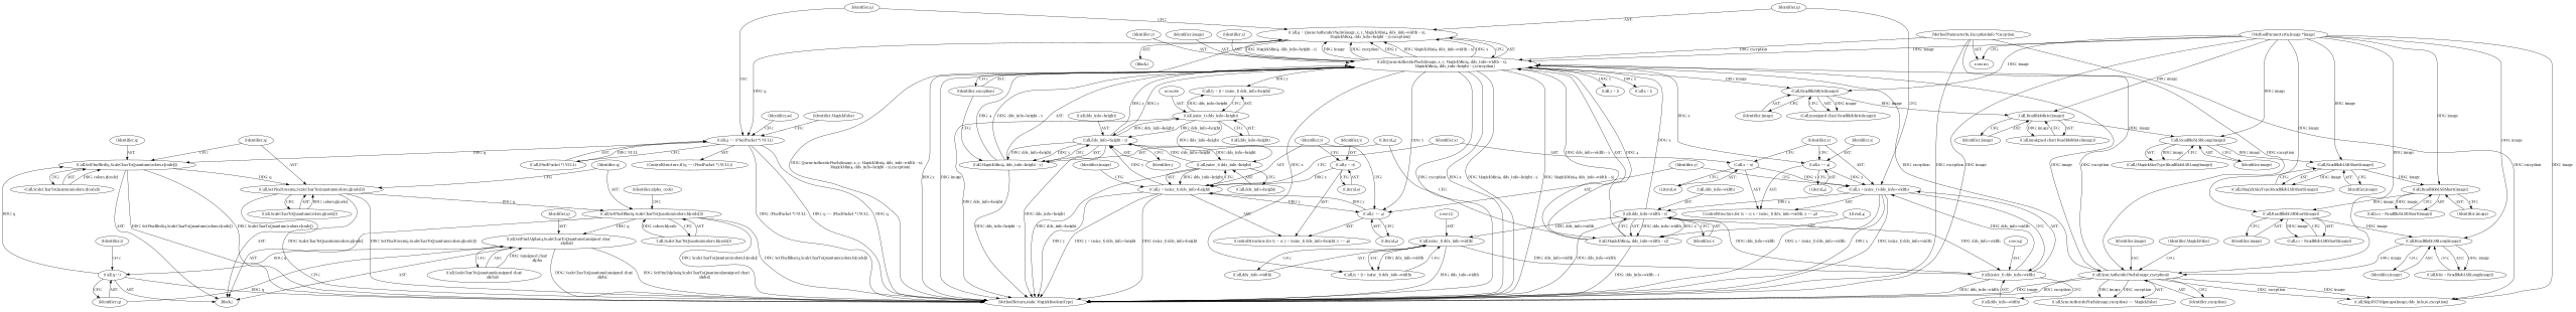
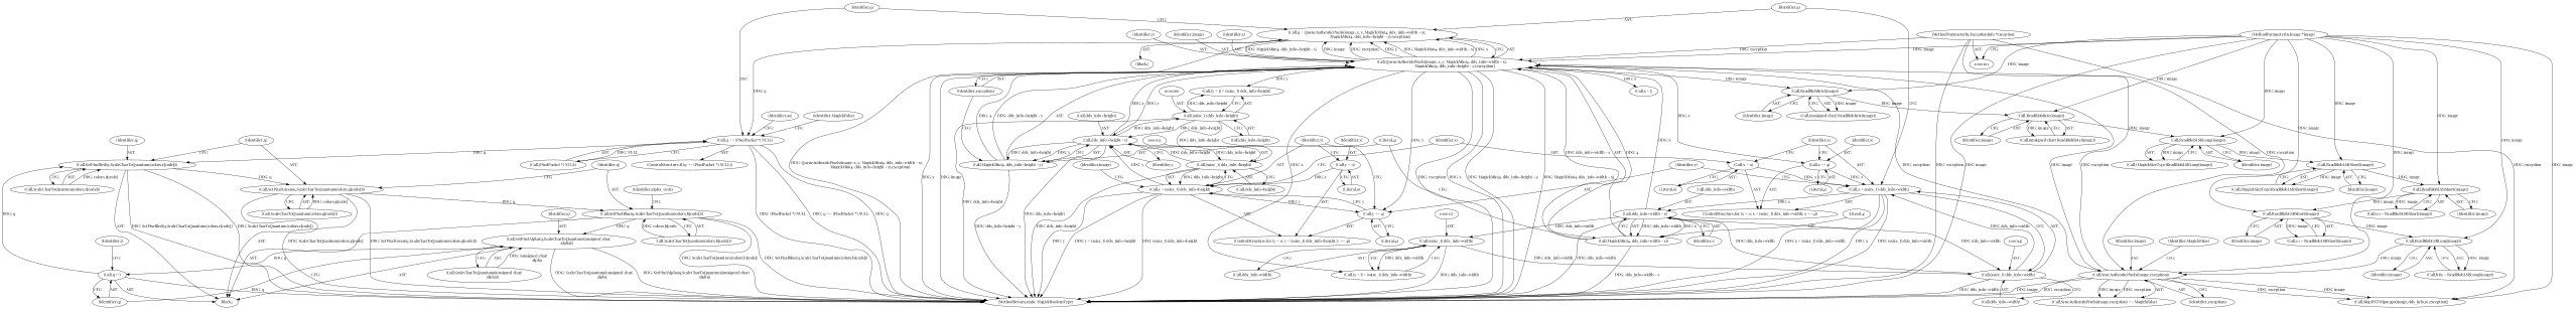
  digraph {
    fontname="Playfair Display"
    node [fontname="Playfair Display"]
    edge [fontname="Playfair Display"]
    n1 [label="(Call,q = QueueAuthenticPixels(image, x, y, MagickMin(4, dds_info->width - x),\n                         MagickMin(4, dds_info->height - y),exception))"]
    n2 [label="(Call,QueueAuthenticPixels(image, x, y, MagickMin(4, dds_info->width - x),\n                         MagickMin(4, dds_info->height - y),exception))"]
    n3 [label="(Call,q == (PixelPacket *) NULL)"]
    n4 [label="(MethodReturn,static MagickBooleanType)"]
    n5 [label="(Block,)"]
    n6 [label="(Call,SyncAuthenticPixels(image,exception))"]
    n7 [label="(Call,ReadBlobByte(image))"]
    n8 [label="(Call,x += 4)"]
    n9 [label="(Call,dds_info->height - y)"]
    n10 [label="(Call,y += 4)"]
    n11 [label="(Call,(x + i) < (ssize_t) dds_info->width)"]
-   n12 [label="(Call,y + j)"]
    n13 [label="(Identifier,exception)"]
    n14 [label="(Call,x + i)"]
    n15 [label="(Call,(y + j) < (ssize_t) dds_info->height)"]
    n16 [label="(Call,SetPixelRed(q,ScaleCharToQuantum(colors.r[code])))"]
    n17 [label="(ControlStructure,if (q == (PixelPacket *) NULL))"]
    n18 [label="(Call,(PixelPacket *) NULL)"]
    n19 [label="(Identifier,exception)"]
    n20 [label="(Call,SyncAuthenticPixels(image,exception) == MagickFalse)"]
    n21 [label="(Call,SkipDXTMipmaps(image,dds_info,16,exception))"]
    n22 [label="(Call,ReadBlobByte(image))"]
    n23 [label="(Call,(unsigned char) ReadBlobByte(image))"]
    n24 [label="(Identifier,image)"]
    n25 [label="(Call,x < (ssize_t) dds_info->width)"]
    n26 [label="(ControlStructure,for (x = 0; x < (ssize_t) dds_info->width; x += 4))"]
    n27 [label="(Literal,4)"]
    n28 [label="(Call,(ssize_t) dds_info->height)"]
    n29 [label="(Call,(ssize_t) dds_info->height)"]
    n30 [label="(Call,MagickMin(4, dds_info->height - y))"]
    n31 [label="(Identifier,y)"]
    n32 [label="(Call,y < (ssize_t) dds_info->height)"]
    n33 [label="(ControlStructure,for (y = 0; y < (ssize_t) dds_info->height; y += 4))"]
    n34 [label="(Literal,4)"]
    n35 [label="(Call,(ssize_t) dds_info->width)"]
    n36 [label="(Call,ReadBlobLSBLong(image))"]
    n37 [label="(Identifier,image)"]
    n38 [label="(Call,bits = ReadBlobLSBLong(image))"]
    n39 [label="(Call,ReadBlobLSBShort(image))"]
    n40 [label="(Identifier,image)"]
    n41 [label="(Call,c1 = ReadBlobLSBShort(image))"]
    n42 [label="(Call,ReadBlobLSBShort(image))"]
    n43 [label="(Identifier,image)"]
    n44 [label="(Call,c0 = ReadBlobLSBShort(image))"]
    n45 [label="(Call,ReadBlobLSBShort(image))"]
    n46 [label="(Call,(MagickSizeType)ReadBlobLSBShort(image))"]
    n47 [label="(Identifier,image)"]
    n48 [label="(Call,ReadBlobLSBLong(image))"]
    n49 [label="(Call,(MagickSizeType)ReadBlobLSBLong(image))"]
    n50 [label="(Identifier,image)"]
    n51 [label="(Call,(unsigned char) ReadBlobByte(image))"]
    n52 [label="(Identifier,image)"]
    n53 [label="(MethodParameterIn,Image *image)"]
    1000105
    n55 [label="(MethodParameterIn,ExceptionInfo *exception)"]
    n56 [label="(Call,dds_info->width - x)"]
    n57 [label="(Call,(ssize_t) dds_info->width)"]
    n58 [label="(Call,MagickMin(4, dds_info->width - x))"]
    n59 [label="(Identifier,x)"]
    n60 [label="(Call,dds_info->width)"]
    n61 [label="(Call,dds_info->width)"]
    n62 [label="(Call,x = 0)"]
    n63 [label="(Literal,0)"]
    n64 [label="(Call,dds_info->height)"]
    n65 [label="(Call,dds_info->height)"]
    n66 [label="(Call,y = 0)"]
    n67 [label="(Literal,0)"]
    n68 [label="(Call,SetPixelGreen(q,ScaleCharToQuantum(colors.g[code])))"]
    n69 [label="(Call,ScaleCharToQuantum(colors.r[code]))"]
    n70 [label="(Block,)"]
    n71 [label="(Call,SetPixelBlue(q,ScaleCharToQuantum(colors.b[code])))"]
    n72 [label="(Call,ScaleCharToQuantum(colors.g[code]))"]
    n73 [label="(Call,SetPixelAlpha(q,ScaleCharToQuantum((unsigned char)\n                alpha)))"]
    n74 [label="(Call,ScaleCharToQuantum(colors.b[code]))"]
    n75 [label="(Call,q++)"]
    n76 [label="(Call,ScaleCharToQuantum((unsigned char)\n                alpha))"]
    n77 [label="(Identifier,q)"]
    n78 [label="(Identifier,i)"]
    n79 [label="(Identifier,x)"]
    n80 [label="(Identifier,y)"]
    n81 [label="(Identifier,x)"]
    n82 [label="(Identifier,alpha_code)"]
    n83 [label="(Identifier,q)"]
    n84 [label="(Identifier,MagickFalse)"]
    n85 [label="(Identifier,q)"]
    n86 [label="(Identifier,image)"]
    n87 [label="(Identifier,y)"]
    n88 [label="(Identifier,q)"]
    n89 [label="(Identifier,q)"]
    n90 [label="(Identifier,image)"]
    n91 [label="(Identifier,y)"]
    n92 [label="(Identifier,x)"]
    n93 [label="(Literal,4)"]
    n94 [label="(Identifier,q)"]
    n95 [label="(Identifier,y)"]
    n96 [label="(Identifier,image)"]
    n97 [label="(Identifier,x)"]
    n98 [label="(Call,dds_info->width)"]
    n99 [label="(Literal,4)"]
    n100 [label="(Identifier,a0)"]
    n101 [label="(Identifier,q)"]
    n102 [label="(Identifier,MagickFalse)"]
    n103 [label="(Call,dds_info->height)"]
    1000147
    1000257
    1000266
+   1000132
    n1 -> n2 [label="CFG: "]
    n1 -> n3 [label="DDG: q"]
    n1 -> n4 [label="DDG: QueueAuthenticPixels(image, x, y, MagickMin(4, dds_info->width - x),\n                         MagickMin(4, dds_info->height - y),exception)"]
    n1 -> n5 [label="AST: "]
    n2 -> n1 [label="AST: "]
    n2 -> n1 [label="DDG: MagickMin(4, dds_info->height - y)"]
    n2 -> n1 [label="DDG: image"]
    n2 -> n1 [label="DDG: exception"]
    n2 -> n1 [label="DDG: y"]
    n2 -> n1 [label="DDG: MagickMin(4, dds_info->width - x)"]
    n2 -> n1 [label="DDG: x"]
    n2 -> n4 [label="DDG: x"]
    n2 -> n4 [label="DDG: MagickMin(4, dds_info->height - y)"]
    n2 -> n4 [label="DDG: y"]
    n2 -> n4 [label="DDG: image"]
    n2 -> n4 [label="DDG: MagickMin(4, dds_info->width - x)"]
    n2 -> n4 [label="DDG: exception"]
    n2 -> n6 [label="DDG: exception"]
    n2 -> n7 [label="DDG: image"]
    n2 -> n8 [label="DDG: x"]
    n2 -> n9 [label="DDG: y"]
    n2 -> n10 [label="DDG: y"]
    n2 -> n11 [label="DDG: x"]
-   n2 -> n12 [label="DDG: y"]
    n2 -> n13 [label="CFG: "]
    n2 -> n14 [label="DDG: x"]
    n2 -> n15 [label="DDG: y"]
    n3 -> n4 [label="DDG: q"]
    n3 -> n4 [label="DDG: (PixelPacket *) NULL"]
    n3 -> n4 [label="DDG: q == (PixelPacket *) NULL"]
    n3 -> n16 [label="DDG: q"]
    n3 -> n17 [label="AST: "]
    n3 -> n18 [label="CFG: "]
    n6 -> n2 [label="DDG: image"]
    n6 -> n2 [label="DDG: exception"]
    n6 -> n4 [label="DDG: image"]
    n6 -> n4 [label="DDG: exception"]
    n6 -> n19 [label="CFG: "]
    n6 -> n20 [label="AST: "]
    n6 -> n20 [label="DDG: image"]
    n6 -> n20 [label="DDG: exception"]
    n6 -> n21 [label="DDG: image"]
    n6 -> n21 [label="DDG: exception"]
    n7 -> n22 [label="DDG: image"]
    n7 -> n23 [label="AST: "]
    n7 -> n23 [label="DDG: image"]
    n7 -> n24 [label="CFG: "]
    n8 -> n25 [label="DDG: x"]
    n8 -> n26 [label="AST: "]
    n8 -> n27 [label="CFG: "]
    n9 -> n2 [label="DDG: y"]
    n9 -> n4 [label="DDG: dds_info->height"]
    n9 -> n28 [label="DDG: dds_info->height"]
    n9 -> n29 [label="DDG: dds_info->height"]
    n9 -> n30 [label="AST: "]
    n9 -> n30 [label="DDG: dds_info->height"]
    n9 -> n30 [label="DDG: y"]
    n9 -> n31 [label="CFG: "]
-   n10 -> n32 [label="DDG: y"]
+   n10 -> n32 [label="CFG: y"]
    n10 -> n33 [label="AST: "]
    n10 -> n34 [label="CFG: "]
    n11 -> n35 [label="CFG: "]
    n13 -> n2 [label="AST: "]
    n13 -> n30 [label="CFG: "]
    n15 -> n28 [label="CFG: "]
    n16 -> n4 [label="DDG: ScaleCharToQuantum(colors.r[code])"]
    n16 -> n4 [label="DDG: SetPixelRed(q,ScaleCharToQuantum(colors.r[code]))"]
    n16 -> n68 [label="DDG: q"]
    n16 -> n69 [label="CFG: "]
    n16 -> n70 [label="AST: "]
    n18 -> n3 [label="AST: "]
    n18 -> n3 [label="DDG: NULL"]
    n19 -> n6 [label="AST: "]
    n22 -> n48 [label="DDG: image"]
    n22 -> n51 [label="AST: "]
    n22 -> n51 [label="DDG: image"]
    n22 -> n52 [label="CFG: "]
    n23 -> n7 [label="CFG: "]
    n24 -> n7 [label="AST: "]
    n25 -> n4 [label="DDG: x < (ssize_t) dds_info->width"]
    n25 -> n4 [label="DDG: x"]
    n25 -> n4 [label="DDG: (ssize_t) dds_info->width"]
    n25 -> n26 [label="AST: "]
    n25 -> n56 [label="DDG: x"]
    n25 -> n57 [label="CFG: "]
    n27 -> n8 [label="AST: "]
    n28 -> n4 [label="DDG: dds_info->height"]
    n28 -> n9 [label="DDG: dds_info->height"]
    n28 -> n15 [label="AST: "]
    n28 -> n15 [label="DDG: dds_info->height"]
    n28 -> n29 [label="DDG: dds_info->height"]
    n28 -> n64 [label="CFG: "]
    n29 -> n4 [label="DDG: dds_info->height"]
    n29 -> n9 [label="DDG: dds_info->height"]
    n29 -> n32 [label="AST: "]
    n29 -> n32 [label="DDG: dds_info->height"]
    n29 -> n65 [label="CFG: "]
    n30 -> n2 [label="AST: "]
    n30 -> n2 [label="DDG: 4"]
    n30 -> n2 [label="DDG: dds_info->height - y"]
    n30 -> n4 [label="DDG: dds_info->height - y"]
    n30 -> n9 [label="CFG: "]
    n31 -> n9 [label="AST: "]
    n32 -> n4 [label="DDG: y"]
    n32 -> n4 [label="DDG: y < (ssize_t) dds_info->height"]
    n32 -> n4 [label="DDG: (ssize_t) dds_info->height"]
    n32 -> n9 [label="DDG: y"]
    n32 -> n10 [label="DDG: y"]
    n32 -> n29 [label="CFG: "]
    n32 -> n33 [label="AST: "]
    n34 -> n10 [label="AST: "]
    n35 -> n4 [label="DDG: dds_info->width"]
    n35 -> n11 [label="AST: "]
    n35 -> n11 [label="DDG: dds_info->width"]
    n35 -> n57 [label="DDG: dds_info->width"]
    n35 -> n61 [label="CFG: "]
    n36 -> n6 [label="DDG: image"]
    n36 -> n37 [label="CFG: "]
    n36 -> n38 [label="AST: "]
    n36 -> n38 [label="DDG: image"]
    n37 -> n36 [label="AST: "]
    n38 -> n36 [label="CFG: "]
    n39 -> n36 [label="DDG: image"]
    n39 -> n40 [label="CFG: "]
    n39 -> n41 [label="AST: "]
    n39 -> n41 [label="DDG: image"]
    n40 -> n39 [label="AST: "]
    n41 -> n39 [label="CFG: "]
    n42 -> n39 [label="DDG: image"]
    n42 -> n43 [label="CFG: "]
    n42 -> n44 [label="AST: "]
    n42 -> n44 [label="DDG: image"]
    n43 -> n42 [label="AST: "]
    n44 -> n42 [label="CFG: "]
    n45 -> n42 [label="DDG: image"]
    n45 -> n46 [label="AST: "]
    n45 -> n46 [label="DDG: image"]
    n45 -> n47 [label="CFG: "]
    n46 -> n45 [label="CFG: "]
    n47 -> n45 [label="AST: "]
    n48 -> n45 [label="DDG: image"]
    n48 -> n49 [label="AST: "]
    n48 -> n49 [label="DDG: image"]
    n48 -> n50 [label="CFG: "]
    n49 -> n48 [label="CFG: "]
    n50 -> n48 [label="AST: "]
    n51 -> n22 [label="CFG: "]
    n52 -> n22 [label="AST: "]
    n53 -> n2 [label="DDG: image"]
    n53 -> n4 [label="DDG: image"]
    n53 -> n6 [label="DDG: image"]
    n53 -> n7 [label="DDG: image"]
    n53 -> n21 [label="DDG: image"]
    n53 -> n22 [label="DDG: image"]
    n53 -> n36 [label="DDG: image"]
    n53 -> n39 [label="DDG: image"]
    n53 -> n42 [label="DDG: image"]
    n53 -> n45 [label="DDG: image"]
    n53 -> n48 [label="DDG: image"]
    n53 -> 1000105 [label="CFG: "]
    n55 -> n2 [label="DDG: exception"]
    n55 -> n4 [label="DDG: exception"]
    n55 -> n6 [label="DDG: exception"]
    n55 -> n21 [label="DDG: exception"]
    n55 -> 1000105 [label="AST: "]
    n56 -> n2 [label="DDG: x"]
    n56 -> n4 [label="DDG: dds_info->width"]
    n56 -> n35 [label="DDG: dds_info->width"]
    n56 -> n57 [label="DDG: dds_info->width"]
    n56 -> n58 [label="AST: "]
    n56 -> n58 [label="DDG: dds_info->width"]
    n56 -> n58 [label="DDG: x"]
    n56 -> n59 [label="CFG: "]
    n57 -> n4 [label="DDG: dds_info->width"]
    n57 -> n25 [label="AST: "]
    n57 -> n25 [label="DDG: dds_info->width"]
    n57 -> n56 [label="DDG: dds_info->width"]
    n57 -> n60 [label="CFG: "]
    n58 -> n2 [label="AST: "]
    n58 -> n2 [label="DDG: 4"]
    n58 -> n2 [label="DDG: dds_info->width - x"]
    n58 -> n4 [label="DDG: dds_info->width - x"]
    n58 -> n56 [label="CFG: "]
    n59 -> n56 [label="AST: "]
    n60 -> n57 [label="AST: "]
    n61 -> n35 [label="AST: "]
    n62 -> n25 [label="DDG: x"]
    n62 -> n26 [label="AST: "]
    n62 -> n63 [label="CFG: "]
    n63 -> n62 [label="AST: "]
    n64 -> n28 [label="AST: "]
    n65 -> n29 [label="AST: "]
    n66 -> n32 [label="DDG: y"]
    n66 -> n33 [label="AST: "]
    n66 -> n67 [label="CFG: "]
    n67 -> n66 [label="AST: "]
    n68 -> n4 [label="DDG: SetPixelGreen(q,ScaleCharToQuantum(colors.g[code]))"]
    n68 -> n4 [label="DDG: ScaleCharToQuantum(colors.g[code])"]
    n68 -> n70 [label="AST: "]
    n68 -> n71 [label="DDG: q"]
    n68 -> n72 [label="CFG: "]
    n69 -> n16 [label="AST: "]
    n69 -> n16 [label="DDG: colors.r[code]"]
    n71 -> n4 [label="DDG: ScaleCharToQuantum(colors.b[code])"]
    n71 -> n4 [label="DDG: SetPixelBlue(q,ScaleCharToQuantum(colors.b[code]))"]
    n71 -> n70 [label="AST: "]
    n71 -> n73 [label="DDG: q"]
    n71 -> n74 [label="CFG: "]
    n72 -> n68 [label="AST: "]
    n72 -> n68 [label="DDG: colors.g[code]"]
    n73 -> n4 [label="DDG: ScaleCharToQuantum((unsigned char)\n                alpha)"]
    n73 -> n4 [label="DDG: SetPixelAlpha(q,ScaleCharToQuantum((unsigned char)\n                alpha))"]
    n73 -> n70 [label="AST: "]
    n73 -> n75 [label="DDG: q"]
    n73 -> n76 [label="CFG: "]
    n74 -> n71 [label="AST: "]
    n74 -> n71 [label="DDG: colors.b[code]"]
    n75 -> n4 [label="DDG: q"]
    n75 -> n16 [label="DDG: q"]
    n75 -> n70 [label="AST: "]
    n75 -> n77 [label="CFG: "]
    n76 -> n73 [label="AST: "]
    n76 -> n73 [label="DDG: (unsigned char)\n                alpha"]
    n77 -> n73 [label="CFG: "]
    n77 -> n75 [label="AST: "]
    n78 -> n75 [label="CFG: "]
    n79 -> n32 [label="CFG: "]
    n79 -> n62 [label="AST: "]
    n80 -> n66 [label="AST: "]
    n81 -> n8 [label="CFG: "]
    n81 -> n25 [label="AST: "]
    n81 -> n62 [label="CFG: "]
    n82 -> n71 [label="CFG: "]
    n83 -> n1 [label="AST: "]
    n83 -> n25 [label="CFG: "]
    n84 -> n3 [label="CFG: "]
    n85 -> n73 [label="AST: "]
    n86 -> n32 [label="CFG: "]
    n87 -> n10 [label="AST: "]
    n87 -> n25 [label="CFG: "]
    n88 -> n16 [label="AST: "]
    n89 -> n68 [label="CFG: "]
    n89 -> n71 [label="AST: "]
    n90 -> n6 [label="AST: "]
    n91 -> n2 [label="AST: "]
    n92 -> n8 [label="AST: "]
    n93 -> n30 [label="AST: "]
    n93 -> n58 [label="CFG: "]
    n94 -> n1 [label="CFG: "]
    n94 -> n3 [label="AST: "]
    n95 -> n10 [label="CFG: "]
    n95 -> n32 [label="AST: "]
    n95 -> n66 [label="CFG: "]
    n96 -> n2 [label="AST: "]
    n97 -> n2 [label="AST: "]
    n98 -> n56 [label="AST: "]
    n99 -> n58 [label="AST: "]
    n100 -> n3 [label="CFG: "]
    n101 -> n16 [label="CFG: "]
    n101 -> n68 [label="AST: "]
    n102 -> n6 [label="CFG: "]
    n103 -> n9 [label="AST: "]
    1000147 -> n57 [label="AST: "]
    1000257 -> n35 [label="AST: "]
    1000266 -> n28 [label="AST: "]
+   1000132 -> n29 [label="AST: "]
  }
